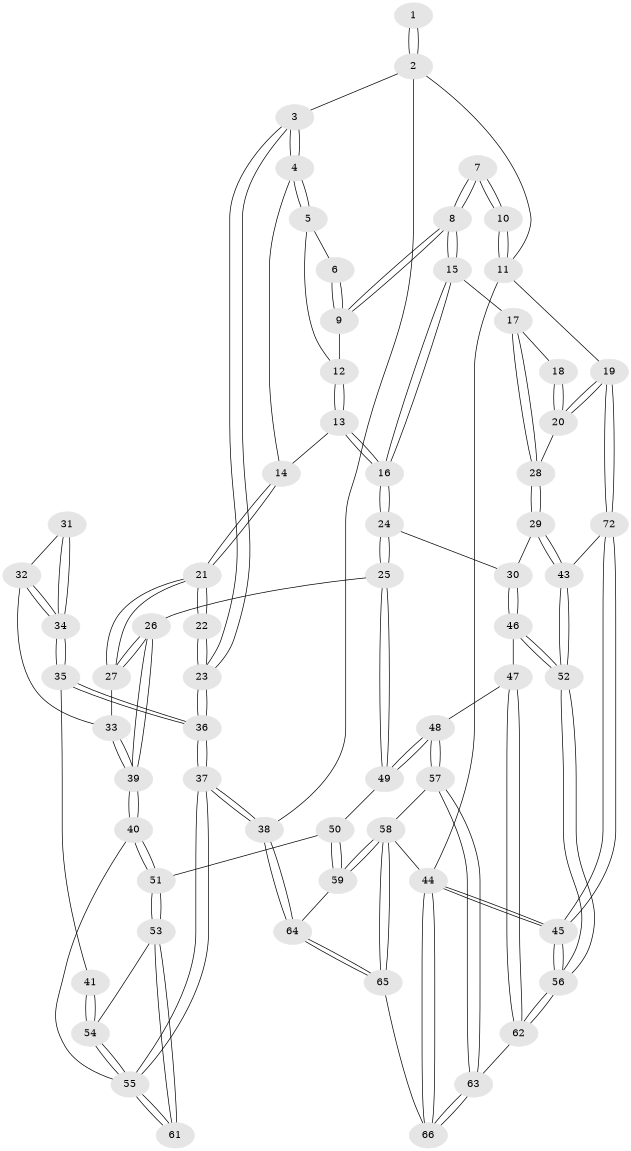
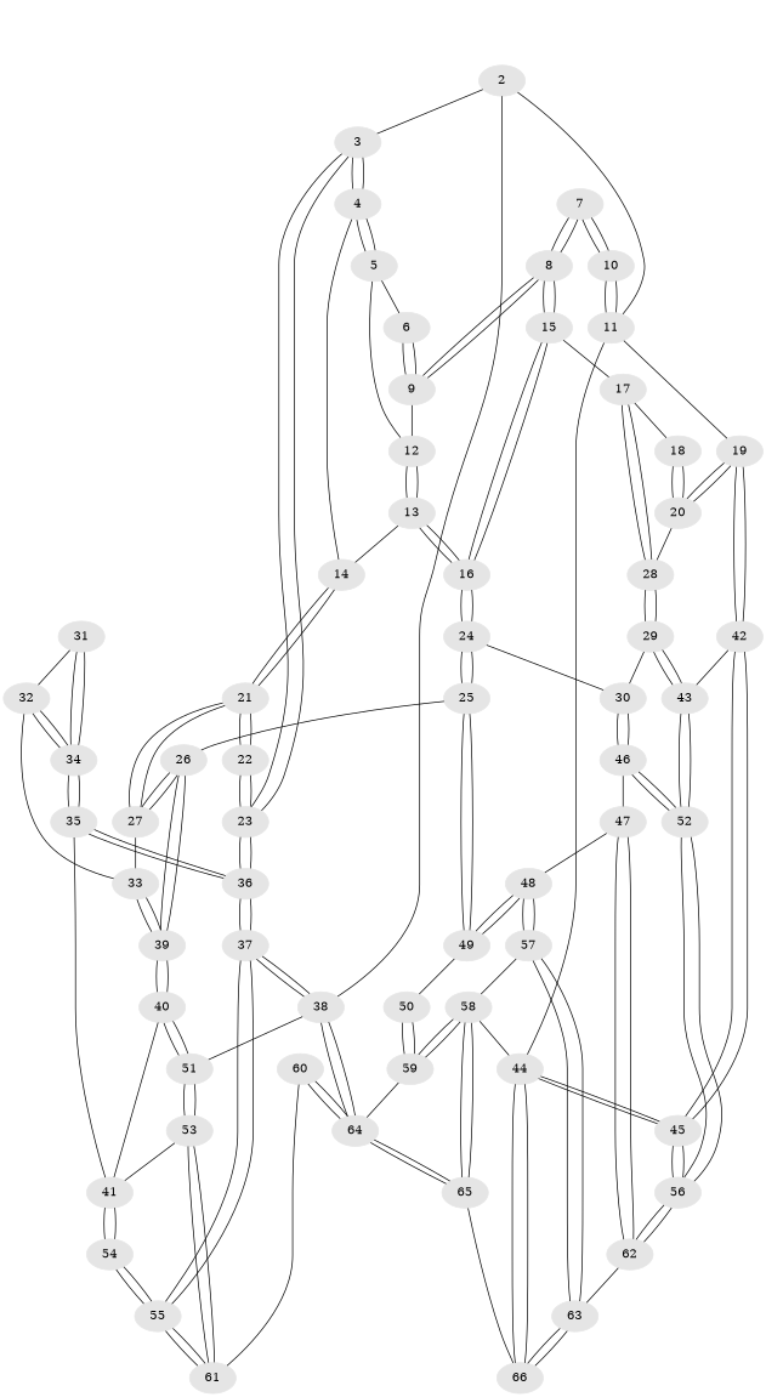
  graph {
    node [color=gray90 style=filled]
-   1
    2
    3
    11
    38
    7
    8
    10
    4
    23
    19
    44
    64
    5
    14
    36
    6
    12
    21
    9
    13
    15
    16
    17
    20
-   42 [label=72]
+   42
    45
    66
    24
    22
    27
    18
    28
    25
    30
    29
    43
    33
    37
    26
    49
    46
    39
    50
    40
    52
    47
    31
    32
    34
    35
    41
    54
    55
    61
    65
    51
    53
    56
    62
    48
    57
    63
    58
    59
-   1 -- 2
-   1 -- 2
+   60
    2 -- 3
    2 -- 11
    2 -- 38
    3 -- 4
    3 -- 4
    3 -- 23
    3 -- 23
    11 -- 19
    11 -- 44
    38 -- 64
    38 -- 64
    7 -- 8
    7 -- 8
    7 -- 10
    7 -- 10
    8 -- 9
    8 -- 9
    8 -- 15
    8 -- 15
    10 -- 11
    10 -- 11
    4 -- 5
    4 -- 5
    4 -- 14
    23 -- 36
    23 -- 36
    19 -- 20
    19 -- 20
    19 -- 42
    19 -- 42
    44 -- 45
    44 -- 45
    44 -- 66
    44 -- 66
    64 -- 65
    64 -- 65
    5 -- 6
    5 -- 12
    14 -- 21
    14 -- 21
    36 -- 37
    36 -- 37
    6 -- 9
    6 -- 9
    12 -- 13
    12 -- 13
    21 -- 22
    21 -- 22
    21 -- 27
    21 -- 27
    9 -- 12
    13 -- 14
    13 -- 16
    13 -- 16
    15 -- 16
    15 -- 16
    15 -- 17
    16 -- 24
    16 -- 24
    17 -- 18
    17 -- 28
    17 -- 28
    20 -- 28
    42 -- 45
    42 -- 45
    42 -- 43
    45 -- 56
    45 -- 56
    24 -- 25
    24 -- 25
    24 -- 30
    22 -- 23
    22 -- 23
    27 -- 33
    18 -- 20
    18 -- 20
    28 -- 29
    28 -- 29
    25 -- 26
    25 -- 49
    25 -- 49
    30 -- 46
    30 -- 46
    29 -- 30
    29 -- 43
    29 -- 43
    43 -- 52
    43 -- 52
    33 -- 39
    33 -- 39
    37 -- 38
    37 -- 38
    37 -- 55
    37 -- 55
    26 -- 27
    26 -- 27
    26 -- 39
    26 -- 39
    49 -- 50
    46 -- 52
    46 -- 52
    46 -- 47
    39 -- 40
    39 -- 40
-   50 -- 51
+   38 -- 51
    50 -- 59
    50 -- 59
-   40 -- 55
+   40 -- 41
    40 -- 51
    40 -- 51
    52 -- 56
    52 -- 56
    47 -- 62
    47 -- 62
    47 -- 48
    31 -- 32
    31 -- 34
    31 -- 34
    32 -- 33
    32 -- 34
    32 -- 34
    34 -- 35
    34 -- 35
    35 -- 36
    35 -- 36
    35 -- 41
    41 -- 54
    41 -- 54
    54 -- 55
    54 -- 55
    55 -- 61
    55 -- 61
    65 -- 66
    51 -- 53
    51 -- 53
-   53 -- 54
+   53 -- 41
    53 -- 61
    53 -- 61
    56 -- 62
    56 -- 62
    62 -- 63
    48 -- 49
    48 -- 49
    48 -- 57
    48 -- 57
    57 -- 63
    57 -- 63
    57 -- 58
    63 -- 66
    63 -- 66
    58 -- 44
    58 -- 65
    58 -- 65
    58 -- 59
    58 -- 59
    59 -- 64
+   60 -- 64
+   60 -- 64
+   60 -- 61
  }
